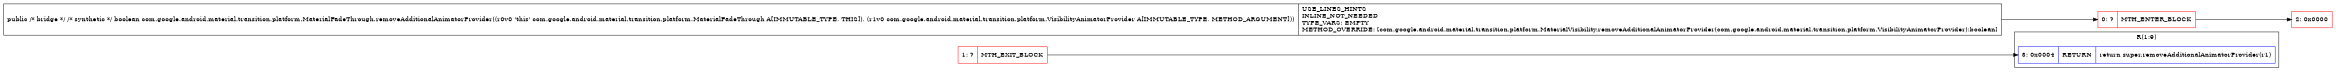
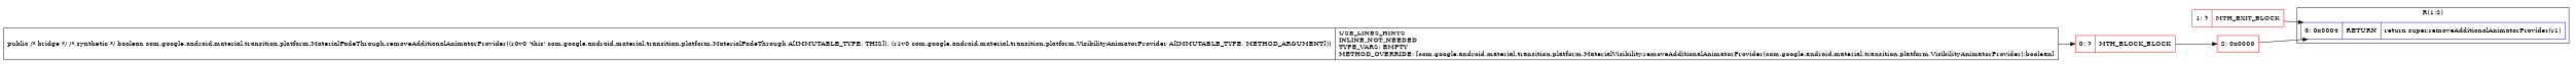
  digraph {
    rankdir=LR
    node [color=red shape=record]
    n1 [color=blue label="{3\:\ 0x0004|RETURN\l|return super.removeAdditionalAnimatorProvider(r1)\l}"]
    n2 [label="{1\:\ ?|MTH_EXIT_BLOCK\l}"]
-   n3 [label="{0\:\ ?|MTH_ENTER_BLOCK\l}"]
+   n3 [label="{0\:\ ?|MTH_BLOCK_BLOCK\l}"]
    n4 [label="{2\:\ 0x0000}"]
    n5 [label="{public \/* bridge *\/ \/* synthetic *\/ boolean com.google.android.material.transition.platform.MaterialFadeThrough.removeAdditionalAnimatorProvider((r0v0 'this' com.google.android.material.transition.platform.MaterialFadeThrough A[IMMUTABLE_TYPE, THIS]), (r1v0 com.google.android.material.transition.platform.VisibilityAnimatorProvider A[IMMUTABLE_TYPE, METHOD_ARGUMENT]))  | USE_LINES_HINTS\lINLINE_NOT_NEEDED\lTYPE_VARS: EMPTY\lMETHOD_OVERRIDE: [com.google.android.material.transition.platform.MaterialVisibility.removeAdditionalAnimatorProvider(com.google.android.material.transition.platform.VisibilityAnimatorProvider):boolean]\l}" color=""]
    subgraph cluster_1 {
-     label="R(1:9)"
+     label="R(1:2)"
      n1
    }
    n2 -> n1
    n3 -> n4
+   n4 -> n1
    n5 -> n3
  }
